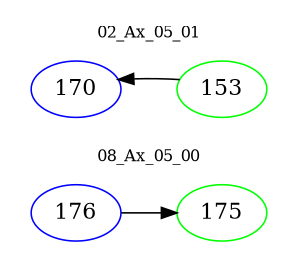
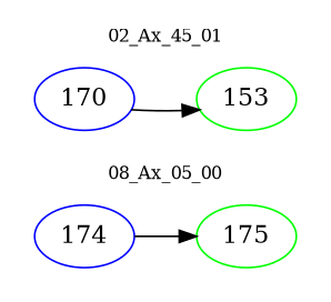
  digraph {
    rankdir=LR
    node [color=blue]
    edge [color=black]
-   n1 [label=176]
+   n1 [label=174]
    n2 [color=green label=175]
    n3 [label=170]
    n4 [color=green label=153]
    subgraph cluster_1 {
      color=white
      fontsize=10
      label="08_Ax_05_00"
      n1
      n2
    }
    subgraph cluster_2 {
      color=white
      fontsize=10
-     label="02_Ax_05_01"
+     label="02_Ax_45_01"
      n3
      n4
    }
    n1 -> n2
-   n4 -> n3
+   n3 -> n4
  }
